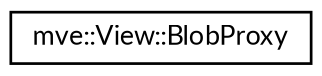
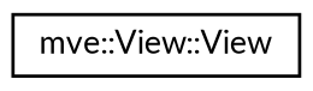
  digraph {
    rankdir=LR
    fontname=Lato
-   n1 [color=black fillcolor=white fontname=Lato fontsize=10 height=0.2 label="mve::View::BlobProxy" shape=record style=filled width=0.4]
+   n1 [color=black fillcolor=white fontname=Lato fontsize=10 height=0.2 label="mve::View::View" shape=record style=filled width=0.4]
  }
